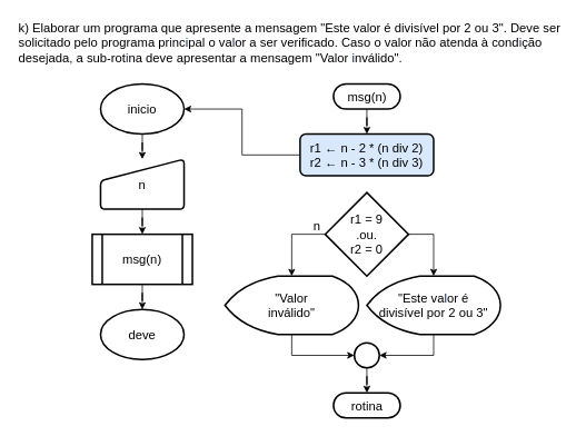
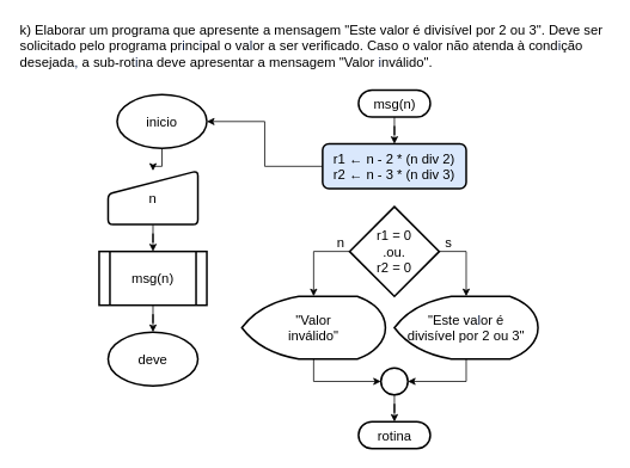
  <mxCell id="0" />
  <mxCell id="1" parent="0" />
  <mxCell id="2" value="&lt;span class=&quot;fontstyle0&quot; style=&quot;font-size: 15px;&quot;&gt;k) Elaborar um programa que apresente a mensagem &quot;Este valor é divisível por 2 ou 3&quot;. Deve ser&lt;br style=&quot;font-size: 15px;&quot;&gt;solicitado pelo programa pr&lt;/span&gt;&lt;span style=&quot;color: rgb(17, 33, 71); font-size: 15px;&quot; class=&quot;fontstyle0&quot;&gt;i&lt;/span&gt;&lt;span class=&quot;fontstyle0&quot; style=&quot;font-size: 15px;&quot;&gt;nc&lt;/span&gt;&lt;span style=&quot;color: rgb(17, 33, 71); font-size: 15px;&quot; class=&quot;fontstyle0&quot;&gt;i&lt;/span&gt;&lt;span class=&quot;fontstyle0&quot; style=&quot;font-size: 15px;&quot;&gt;pal o va&lt;/span&gt;&lt;span style=&quot;color: rgb(17, 33, 71); font-size: 15px;&quot; class=&quot;fontstyle0&quot;&gt;l&lt;/span&gt;&lt;span class=&quot;fontstyle0&quot; style=&quot;font-size: 15px;&quot;&gt;or a ser verificado. Caso o valor não atenda &lt;/span&gt;&lt;span class=&quot;fontstyle2&quot; style=&quot;font-size: 15px;&quot;&gt;à &lt;/span&gt;&lt;span class=&quot;fontstyle0&quot; style=&quot;font-size: 15px;&quot;&gt;cond&lt;/span&gt;&lt;span style=&quot;color: rgb(17, 33, 71); font-size: 15px;&quot; class=&quot;fontstyle0&quot;&gt;i&lt;/span&gt;&lt;span class=&quot;fontstyle0&quot; style=&quot;font-size: 15px;&quot;&gt;ção&lt;br style=&quot;font-size: 15px;&quot;&gt;desejada&lt;/span&gt;&lt;span style=&quot;color: rgb(17, 33, 71); font-size: 15px;&quot; class=&quot;fontstyle0&quot;&gt;, &lt;/span&gt;&lt;span class=&quot;fontstyle0&quot; style=&quot;font-size: 15px;&quot;&gt;a sub-rot&lt;/span&gt;&lt;span style=&quot;color: rgb(17, 33, 71); font-size: 15px;&quot; class=&quot;fontstyle0&quot;&gt;i&lt;/span&gt;&lt;span class=&quot;fontstyle0&quot; style=&quot;font-size: 15px;&quot;&gt;na deve apresentar a mensagem &quot;Valor &lt;/span&gt;&lt;span style=&quot;color: rgb(17, 33, 71); font-size: 15px;&quot; class=&quot;fontstyle0&quot;&gt;i&lt;/span&gt;&lt;span class=&quot;fontstyle0&quot; style=&quot;font-size: 15px;&quot;&gt;nválido&quot;.&lt;/span&gt; &lt;br style=&quot;font-size: 15px;&quot;&gt;" style="text;html=1;align=left;verticalAlign=middle;resizable=0;points=[];autosize=1;strokeColor=none;fillColor=none;fontSize=15;" vertex="1" parent="1"><mxGeometry width="660" height="60" as="geometry" x="20" y="20" /></mxCell>
  <mxCell id="3" value="" style="edgeStyle=orthogonalEdgeStyle;rounded=0;orthogonalLoop=1;jettySize=auto;html=1;fontSize=15;" edge="1" parent="1" source="4" target="7"><mxGeometry relative="1" as="geometry" /></mxCell>
  <mxCell id="4" value="msg(n)" style="html=1;dashed=0;whitespace=wrap;shape=mxgraph.dfd.start;fontSize=15;strokeWidth=2;" vertex="1" parent="1"><mxGeometry x="399" y="100" width="80" height="30" as="geometry" /></mxCell>
  <mxCell id="5" value="rotina" style="html=1;dashed=0;whitespace=wrap;shape=mxgraph.dfd.start;fontSize=15;strokeWidth=2;" vertex="1" parent="1"><mxGeometry x="399" y="470" width="80" height="30" as="geometry" /></mxCell>
  <mxCell id="6" value="" style="edgeStyle=orthogonalEdgeStyle;rounded=0;orthogonalLoop=1;jettySize=auto;html=1;fontSize=15;" edge="1" parent="1" source="7" target="21"><mxGeometry relative="1" as="geometry" /></mxCell>
  <mxCell id="7" value="r1 ← n - 2 * (n div 2)&lt;br&gt;r2 ← n - 3 * (n div 3)" style="rounded=1;whiteSpace=wrap;html=1;absoluteArcSize=1;arcSize=14;strokeWidth=2;fontSize=15;fillColor=#dae8fc;" vertex="1" parent="1"><mxGeometry x="359" y="160" width="160" height="50" as="geometry" /></mxCell>
  <mxCell id="8" style="edgeStyle=orthogonalEdgeStyle;rounded=0;orthogonalLoop=1;jettySize=auto;html=1;exitX=1;exitY=0.5;exitDx=0;exitDy=0;exitPerimeter=0;fontSize=15;" edge="1" parent="1" source="10" target="12"><mxGeometry relative="1" as="geometry" /></mxCell>
  <mxCell id="9" style="edgeStyle=orthogonalEdgeStyle;rounded=0;orthogonalLoop=1;jettySize=auto;html=1;exitX=0;exitY=0.5;exitDx=0;exitDy=0;exitPerimeter=0;fontSize=15;" edge="1" parent="1" source="10" target="15"><mxGeometry relative="1" as="geometry" /></mxCell>
- <mxCell id="10" value="r1 = 9&lt;br&gt;.ou.&lt;br&gt;r2 = 0" style="strokeWidth=2;html=1;shape=mxgraph.flowchart.decision;whiteSpace=wrap;fontSize=15;" vertex="1" parent="1"><mxGeometry x="389" y="230" width="100" height="100" as="geometry" /></mxCell>
+ <mxCell id="10" value="r1 = 0&lt;br&gt;.ou.&lt;br&gt;r2 = 0" style="strokeWidth=2;html=1;shape=mxgraph.flowchart.decision;whiteSpace=wrap;fontSize=15;" vertex="1" parent="1"><mxGeometry x="389" y="230" width="100" height="100" as="geometry" /></mxCell>
  <mxCell id="11" style="edgeStyle=orthogonalEdgeStyle;rounded=0;orthogonalLoop=1;jettySize=auto;html=1;exitX=0.5;exitY=1;exitDx=0;exitDy=0;exitPerimeter=0;entryX=1;entryY=0.5;entryDx=0;entryDy=0;entryPerimeter=0;fontSize=15;" edge="1" parent="1" source="12" target="18"><mxGeometry relative="1" as="geometry" /></mxCell>
  <mxCell id="12" value="&lt;span style=&quot;text-align: left;&quot; class=&quot;fontstyle0&quot;&gt;&quot;Este va&lt;/span&gt;&lt;span style=&quot;text-align: left; color: rgb(17, 33, 71);&quot; class=&quot;fontstyle0&quot;&gt;l&lt;/span&gt;&lt;span style=&quot;text-align: left;&quot; class=&quot;fontstyle0&quot;&gt;or é &lt;br&gt;divisível por 2 ou 3&quot;&lt;/span&gt;" style="strokeWidth=2;html=1;shape=mxgraph.flowchart.display;whiteSpace=wrap;fontSize=15;" vertex="1" parent="1"><mxGeometry x="439" y="330" width="160" height="70" as="geometry" /></mxCell>
+ <mxCell id="13" value="s" style="text;html=1;align=center;verticalAlign=middle;resizable=0;points=[];autosize=1;strokeColor=none;fillColor=none;fontSize=15;" vertex="1" parent="1"><mxGeometry x="489" y="260" width="20" height="20" as="geometry" /></mxCell>
  <mxCell id="14" style="edgeStyle=orthogonalEdgeStyle;rounded=0;orthogonalLoop=1;jettySize=auto;html=1;exitX=0.5;exitY=1;exitDx=0;exitDy=0;exitPerimeter=0;entryX=0;entryY=0.5;entryDx=0;entryDy=0;entryPerimeter=0;fontSize=15;" edge="1" parent="1" source="15" target="18"><mxGeometry relative="1" as="geometry" /></mxCell>
  <mxCell id="15" value="&lt;span style=&quot;text-align: left;&quot;&gt;&quot;Valor&lt;br&gt;inválido&quot;&lt;/span&gt;" style="strokeWidth=2;html=1;shape=mxgraph.flowchart.display;whiteSpace=wrap;fontSize=15;" vertex="1" parent="1"><mxGeometry x="269" y="330" width="160" height="70" as="geometry" /></mxCell>
  <mxCell id="16" value="n" style="text;html=1;align=center;verticalAlign=middle;resizable=0;points=[];autosize=1;strokeColor=none;fillColor=none;fontSize=15;" vertex="1" parent="1"><mxGeometry x="369" y="260" width="20" height="20" as="geometry" /></mxCell>
  <mxCell id="17" value="" style="edgeStyle=orthogonalEdgeStyle;rounded=0;orthogonalLoop=1;jettySize=auto;html=1;fontSize=15;" edge="1" parent="1" source="18" target="5"><mxGeometry relative="1" as="geometry" /></mxCell>
  <mxCell id="18" value="" style="verticalLabelPosition=bottom;verticalAlign=top;html=1;shape=mxgraph.flowchart.on-page_reference;fontSize=15;strokeWidth=2;" vertex="1" parent="1"><mxGeometry x="424" y="410" width="30" height="30" as="geometry" /></mxCell>
  <mxCell id="19" value="deve" style="strokeWidth=2;html=1;shape=mxgraph.flowchart.start_1;whiteSpace=wrap;fontSize=15;" vertex="1" parent="1"><mxGeometry x="120" y="370" width="100" height="60" as="geometry" /></mxCell>
  <mxCell id="20" value="" style="edgeStyle=orthogonalEdgeStyle;rounded=0;orthogonalLoop=1;jettySize=auto;html=1;fontSize=15;" edge="1" parent="1" source="21" target="23"><mxGeometry relative="1" as="geometry" /></mxCell>
- <mxCell id="21" value="inicio" style="strokeWidth=2;html=1;shape=mxgraph.flowchart.start_1;whiteSpace=wrap;fontSize=15;" vertex="1" parent="1"><mxGeometry x="120" y="100" width="100" height="60" as="geometry" /></mxCell>
+ <mxCell id="21" value="inicio" style="strokeWidth=2;html=1;shape=mxgraph.flowchart.start_1;whiteSpace=wrap;fontSize=15;" vertex="1" parent="1"><mxGeometry x="130" y="105" width="100" height="60" as="geometry" /></mxCell>
  <mxCell id="22" value="" style="edgeStyle=orthogonalEdgeStyle;rounded=0;orthogonalLoop=1;jettySize=auto;html=1;fontSize=15;" edge="1" parent="1" source="23" target="25"><mxGeometry relative="1" as="geometry" /></mxCell>
  <mxCell id="23" value="n" style="html=1;strokeWidth=2;shape=manualInput;whiteSpace=wrap;rounded=1;size=26;arcSize=11;fontSize=15;" vertex="1" parent="1"><mxGeometry x="120" y="190" width="100" height="60" as="geometry" /></mxCell>
  <mxCell id="24" value="" style="edgeStyle=orthogonalEdgeStyle;rounded=0;orthogonalLoop=1;jettySize=auto;html=1;fontSize=15;" edge="1" parent="1" source="25" target="19"><mxGeometry relative="1" as="geometry" /></mxCell>
  <mxCell id="25" value="msg(n)" style="shape=process;whiteSpace=wrap;html=1;backgroundOutline=1;fontSize=15;strokeWidth=2;rounded=1;arcSize=0;" vertex="1" parent="1"><mxGeometry x="110" y="280" width="120" height="60" as="geometry" /></mxCell>
